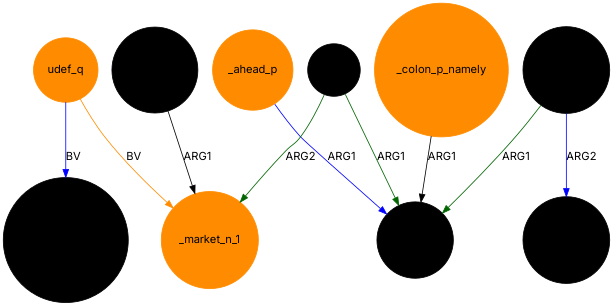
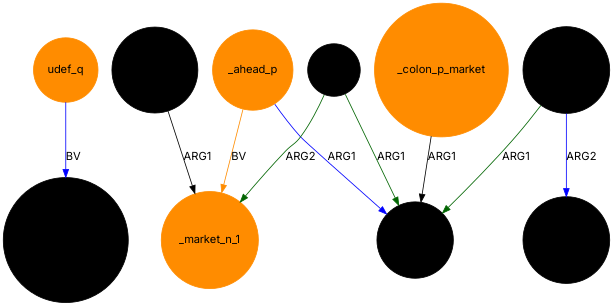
  digraph {
    fontname=Inter
    node [color=black fontname=Inter shape=circle style=filled]
    edge [color=blue fontname=Inter]
    udef_q [color=darkorange]
    _market_n_1 [color=darkorange]
    _commodity_n_1
    loc_nonsp
    _week_n_1
    _look_v_1
    _ahead_p [color=darkorange]
-   _colon_p_namely [color=darkorange]
+   _colon_p_namely [color=darkorange label=_colon_p_market]
    _to_p
    _other_a_1
-   udef_q -> _market_n_1 [color=darkorange label=BV]
+   _ahead_p -> _market_n_1 [color=darkorange label=BV]
    udef_q -> _commodity_n_1 [label=BV]
    loc_nonsp -> _week_n_1 [label=ARG2]
    loc_nonsp -> _look_v_1 [color=darkgreen label=ARG1]
    _ahead_p -> _look_v_1 [label=ARG1]
    _colon_p_namely -> _look_v_1 [color=black label=ARG1]
    _to_p -> _market_n_1 [color=darkgreen label=ARG2]
    _to_p -> _look_v_1 [color=darkgreen label=ARG1]
    _other_a_1 -> _market_n_1 [color=black label=ARG1]
  }
